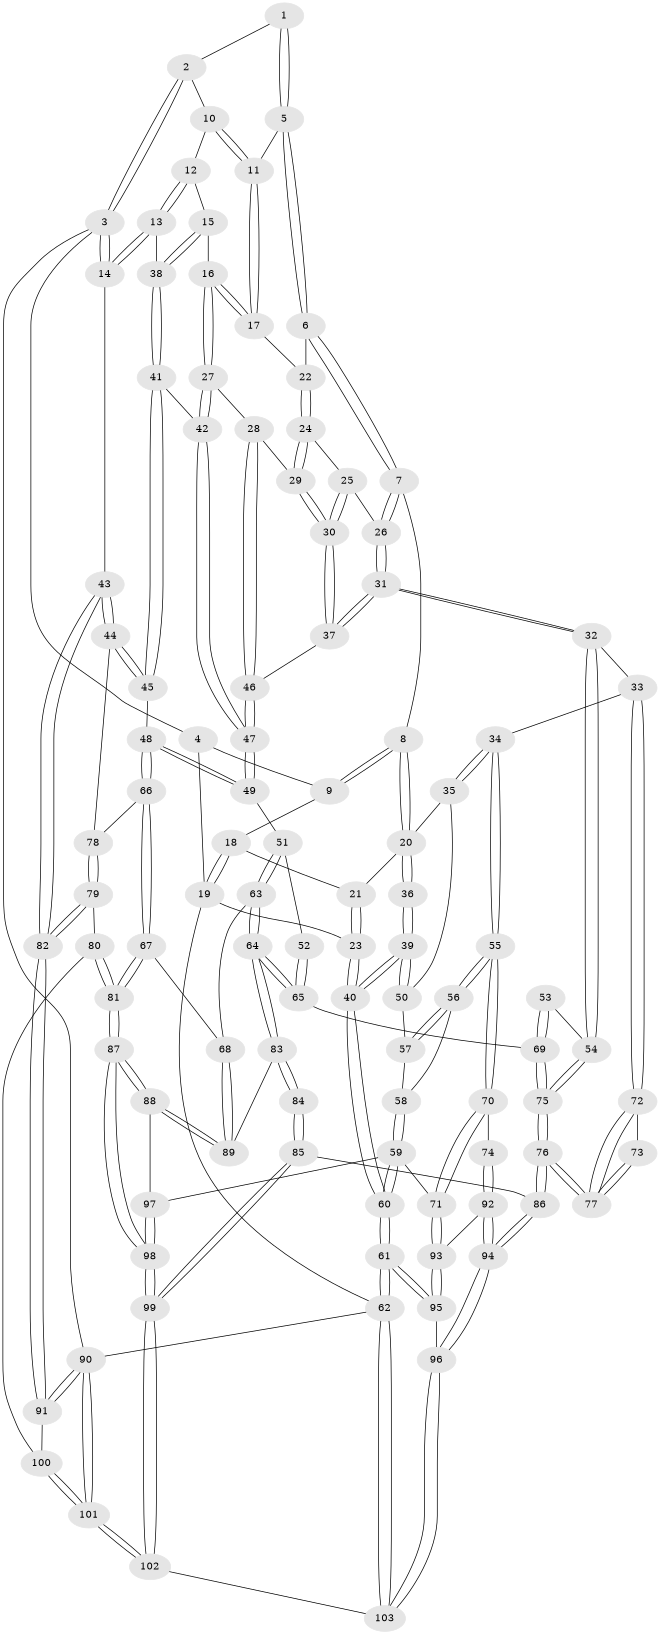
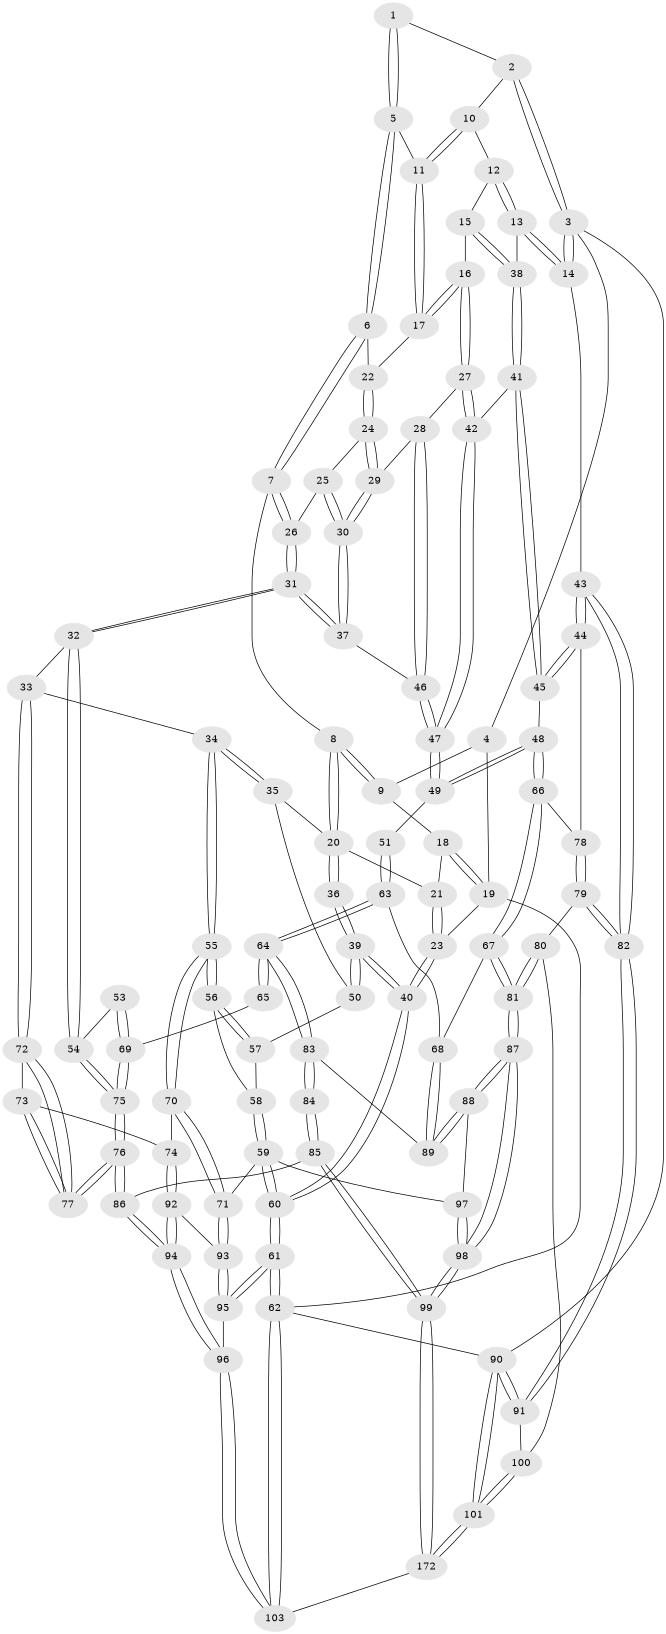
  graph {
    node [color=gray90 style=filled]
    1
    2
    5
    3
    10
    6
    11
    4
    14
    90
    12
    9
    19
    43
    91
    101
    18
    23
    62
    7
    22
    17
    8
    26
    24
    20
    31
    21
    36
    13
    15
    38
    16
    41
    44
    82
    27
    28
    42
    40
    103
    39
    25
    29
    60
    30
    37
    32
    46
    47
    33
    54
    34
    72
    75
    35
    55
    73
    77
    50
    56
    70
    57
    45
    61
    48
    49
    78
    79
    66
    51
    67
-   52
    63
    58
    65
    64
    68
    53
    69
    76
    71
    74
    59
    97
    93
    95
    96
    83
    89
    84
    81
    87
    92
    94
    86
    80
    100
    88
    98
    85
    99
-   102
+   102 [label=172]
    1 -- 2
    1 -- 5
    1 -- 5
    2 -- 3
    2 -- 3
    2 -- 10
    5 -- 6
    5 -- 6
    5 -- 11
    3 -- 4
    3 -- 14
    3 -- 14
    3 -- 90
    10 -- 11
    10 -- 11
    10 -- 12
    6 -- 7
    6 -- 7
    6 -- 22
    11 -- 17
    11 -- 17
    4 -- 9
    4 -- 19
    14 -- 43
    90 -- 91
    90 -- 91
    90 -- 101
    90 -- 101
    12 -- 13
    12 -- 13
    12 -- 15
    9 -- 18
    19 -- 23
    19 -- 62
    43 -- 44
    43 -- 44
    43 -- 82
    43 -- 82
    91 -- 100
    101 -- 102
    101 -- 102
    18 -- 19
    18 -- 19
    18 -- 21
    23 -- 40
    23 -- 40
    62 -- 90
    62 -- 103
    62 -- 103
    7 -- 8
    7 -- 26
    7 -- 26
    22 -- 24
    22 -- 24
    17 -- 22
    8 -- 9
    8 -- 9
    8 -- 20
    8 -- 20
    26 -- 31
    26 -- 31
    24 -- 25
    24 -- 29
    24 -- 29
    20 -- 21
    20 -- 36
    20 -- 36
    31 -- 37
    31 -- 37
    31 -- 32
    31 -- 32
    21 -- 23
    21 -- 23
    36 -- 39
    36 -- 39
    13 -- 14
    13 -- 14
    13 -- 38
    15 -- 38
    15 -- 38
    15 -- 16
    38 -- 41
    38 -- 41
    16 -- 17
    16 -- 17
    16 -- 27
    16 -- 27
    41 -- 42
    41 -- 45
    41 -- 45
    44 -- 45
    44 -- 45
    44 -- 78
    82 -- 91
    82 -- 91
    27 -- 28
    27 -- 42
    27 -- 42
    28 -- 29
    28 -- 46
    28 -- 46
    42 -- 47
    42 -- 47
    40 -- 60
    40 -- 60
    39 -- 40
    39 -- 40
    39 -- 50
    39 -- 50
    25 -- 26
    25 -- 30
    25 -- 30
    29 -- 30
    29 -- 30
    60 -- 61
    60 -- 61
    30 -- 37
    30 -- 37
    37 -- 46
    32 -- 33
    32 -- 54
    32 -- 54
    46 -- 47
    46 -- 47
    47 -- 49
    47 -- 49
    33 -- 34
    33 -- 72
    33 -- 72
    54 -- 75
    54 -- 75
    34 -- 35
    34 -- 35
    34 -- 55
    34 -- 55
    72 -- 73
    72 -- 77
    72 -- 77
    75 -- 76
    75 -- 76
    35 -- 20
    35 -- 50
    55 -- 56
    55 -- 56
    55 -- 70
    55 -- 70
    73 -- 77
    73 -- 77
+   73 -- 74
    50 -- 57
    56 -- 57
    56 -- 57
    56 -- 58
    70 -- 71
    70 -- 71
    70 -- 74
    57 -- 58
    45 -- 48
    61 -- 62
    61 -- 62
    61 -- 95
    61 -- 95
    48 -- 49
    48 -- 49
    48 -- 66
    48 -- 66
    49 -- 51
    78 -- 79
    78 -- 79
    79 -- 82
    79 -- 82
    79 -- 80
    66 -- 78
    66 -- 67
    66 -- 67
-   51 -- 52
    51 -- 63
    51 -- 63
    67 -- 68
    67 -- 81
    67 -- 81
-   52 -- 65
-   52 -- 65
    63 -- 64
    63 -- 64
    63 -- 68
    58 -- 59
    58 -- 59
    65 -- 69
    64 -- 65
    64 -- 65
    64 -- 83
    64 -- 83
    68 -- 89
    68 -- 89
    53 -- 54
    53 -- 69
    53 -- 69
    69 -- 75
    69 -- 75
    76 -- 77
    76 -- 77
    76 -- 86
    76 -- 86
    71 -- 93
    71 -- 93
    74 -- 92
    74 -- 92
    59 -- 60
    59 -- 60
    59 -- 71
    59 -- 97
    97 -- 98
    97 -- 98
    93 -- 95
    93 -- 95
    95 -- 96
    96 -- 103
    96 -- 103
    83 -- 89
    83 -- 84
    83 -- 84
    84 -- 85
    84 -- 85
    81 -- 87
    81 -- 87
    87 -- 88
    87 -- 88
    87 -- 98
    87 -- 98
    92 -- 93
    92 -- 94
    92 -- 94
    94 -- 96
    94 -- 96
    86 -- 94
    86 -- 94
    80 -- 81
    80 -- 81
    80 -- 100
    100 -- 101
    100 -- 101
    88 -- 97
    88 -- 89
    88 -- 89
    98 -- 99
    98 -- 99
    85 -- 86
    85 -- 99
    85 -- 99
    99 -- 102
    99 -- 102
    102 -- 103
  }
